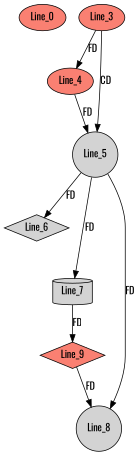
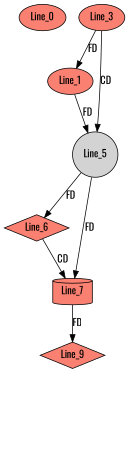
  digraph {
    fontname=Oswald
    node [fillcolor=salmon fontname=Oswald shape=ellipse style=filled]
    edge [fontname=Oswald]
    Line_0
    Line_3
-   Line_4
+   Line_4 [label=Line_1]
    Line_5 [fillcolor=lightgrey shape=circle]
-   Line_6 [fillcolor=lightgrey shape=diamond]
-   Line_7 [fillcolor=lightgrey shape=cylinder]
-   Line_8 [fillcolor=lightgrey shape=circle]
+   Line_6 [shape=diamond]
+   Line_7 [shape=cylinder]
    Line_9 [shape=diamond]
    Line_3 -> Line_4 [label=FD]
    Line_3 -> Line_5 [label=CD]
    Line_4 -> Line_5 [label=FD]
    Line_5 -> Line_6 [label=FD]
    Line_5 -> Line_7 [label=FD]
-   Line_5 -> Line_8 [label=FD]
+   Line_6 -> Line_7 [label=CD]
    Line_7 -> Line_9 [label=FD]
-   Line_9 -> Line_8 [label=FD]
  }
